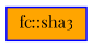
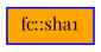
  digraph {
    rankdir=LR
    fontname="Playfair Display"
-   n1 [color=blue fillcolor=orange fontname="Playfair Display" fontsize=10 height=0.2 label="fc::sha3" shape=record style=filled width=0.4]
+   n1 [color=blue fillcolor=orange fontname="Playfair Display" fontsize=10 height=0.2 label="fc::sha1" shape=record style=filled width=0.4]
  }
